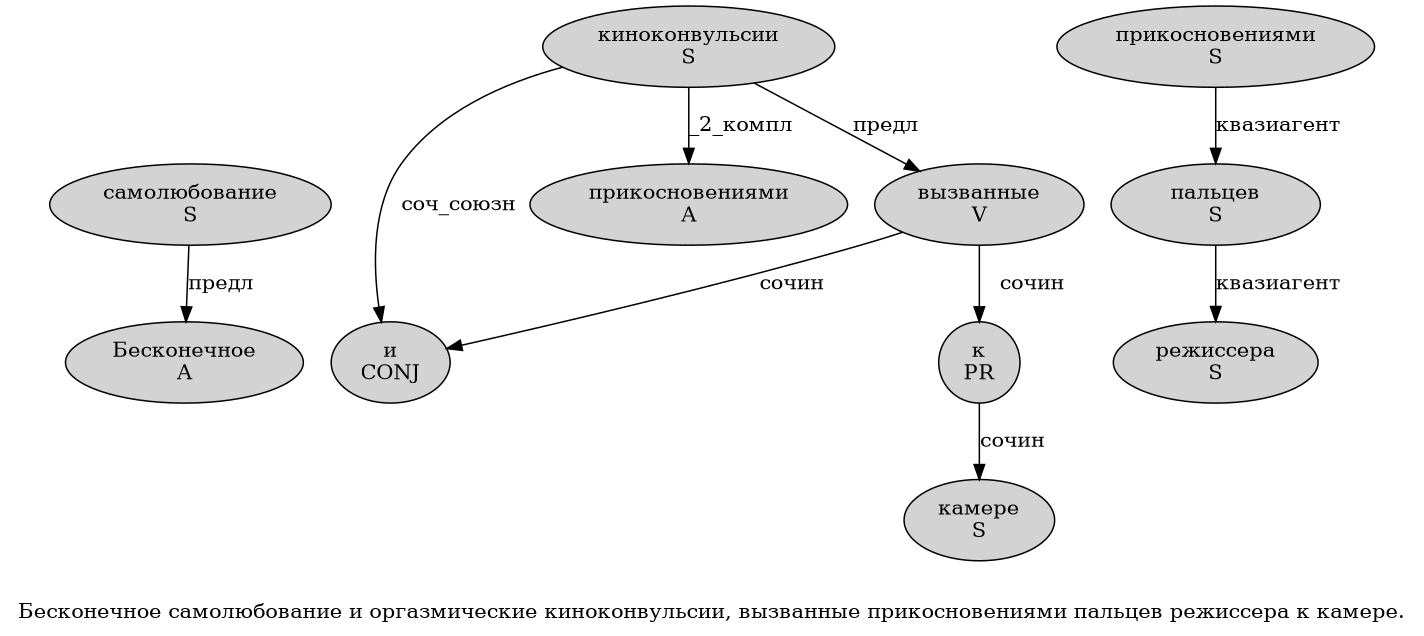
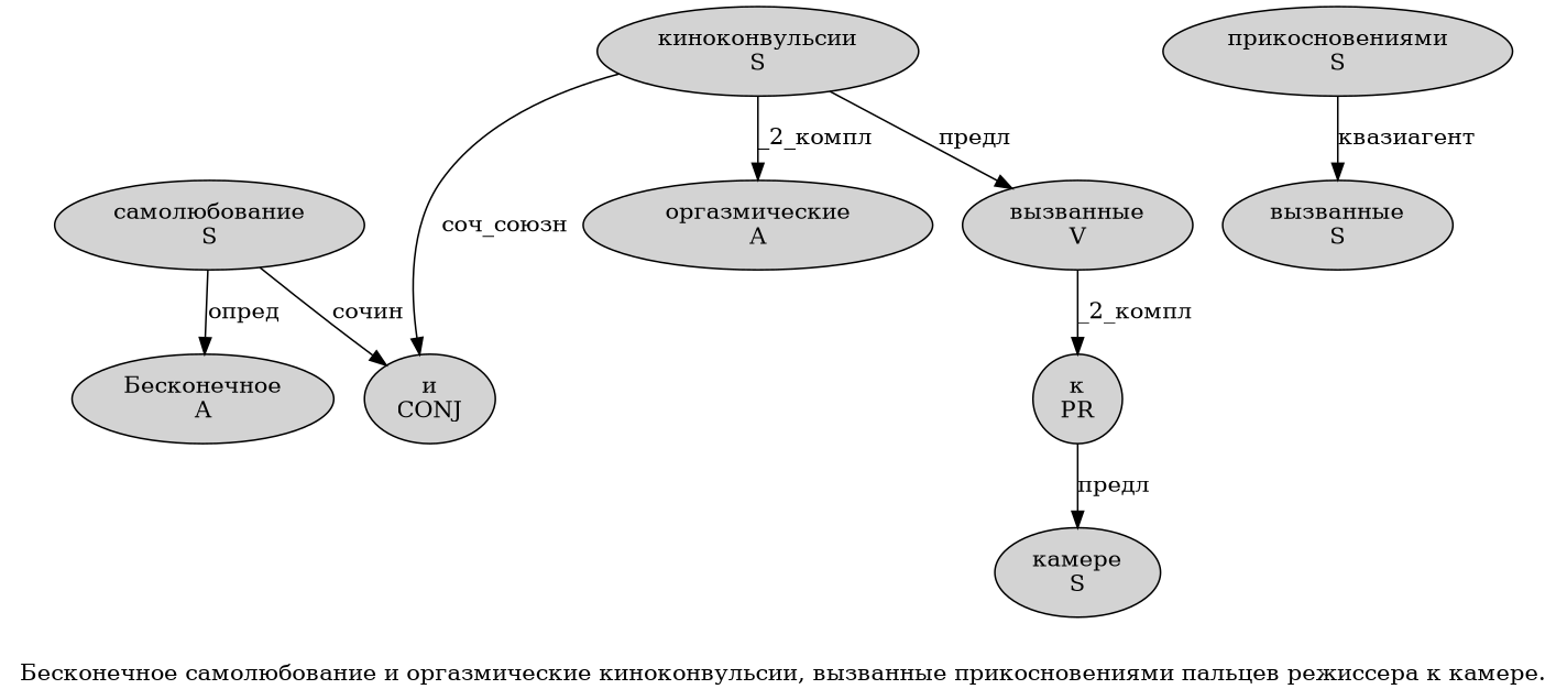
  digraph {
    label="Бесконечное самолюбование и оргазмические киноконвульсии, вызванные прикосновениями пальцев режиссера к камере."
    node [fillcolor=lightgray penwidth=1 shape=ellipse style=filled]
    n1 [label="Бесконечное\nA"]
    n2 [label="самолюбование\nS"]
    n3 [label="и\nCONJ"]
    n4 [label="киноконвульсии\nS"]
-   n5 [label="прикосновениями\nA"]
+   n5 [label="оргазмические\nA"]
    n6 [label="вызванные\nV"]
    n7 [label="к\nPR"]
    n8 [label="прикосновениями\nS"]
-   n9 [label="пальцев\nS"]
+   n9 [label="вызванные\nS"]
    n10 [label="камере\nS"]
-   n11 [label="режиссера\nS"]
-   n2 -> n1 [label="предл"]
-   n6 -> n3 [label="сочин"]
+   n2 -> n1 [label="опред"]
+   n2 -> n3 [label="сочин"]
    n4 -> n3 [label="соч_союзн"]
    n4 -> n5 [label="_2_компл"]
    n4 -> n6 [label="предл"]
-   n6 -> n7 [label="сочин"]
-   n7 -> n10 [label="сочин"]
+   n6 -> n7 [label="_2_компл"]
+   n7 -> n10 [label="предл"]
    n8 -> n9 [label="квазиагент"]
-   n9 -> n11 [label="квазиагент"]
  }
